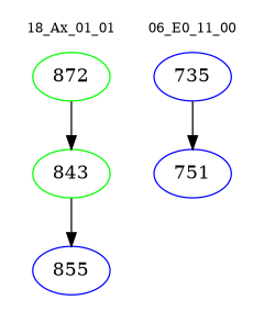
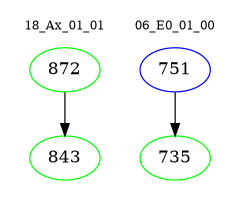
  digraph {
    node [color=green]
    edge [color=black]
    n1 [label=872]
    n2 [label=843]
-   n3 [color=blue label=855]
-   n4 [color=blue label=735]
+   n4 [label=735]
    n5 [color=blue label=751]
    subgraph cluster_1 {
      color=white
      fontsize=10
      label="18_Ax_01_01"
      n1
      n2
-     n3
    }
    subgraph cluster_2 {
      color=white
      fontsize=10
-     label="06_E0_11_00"
+     label="06_E0_01_00"
      n4
      n5
    }
    n1 -> n2
-   n2 -> n3
-   n4 -> n5
+   n5 -> n4
  }
